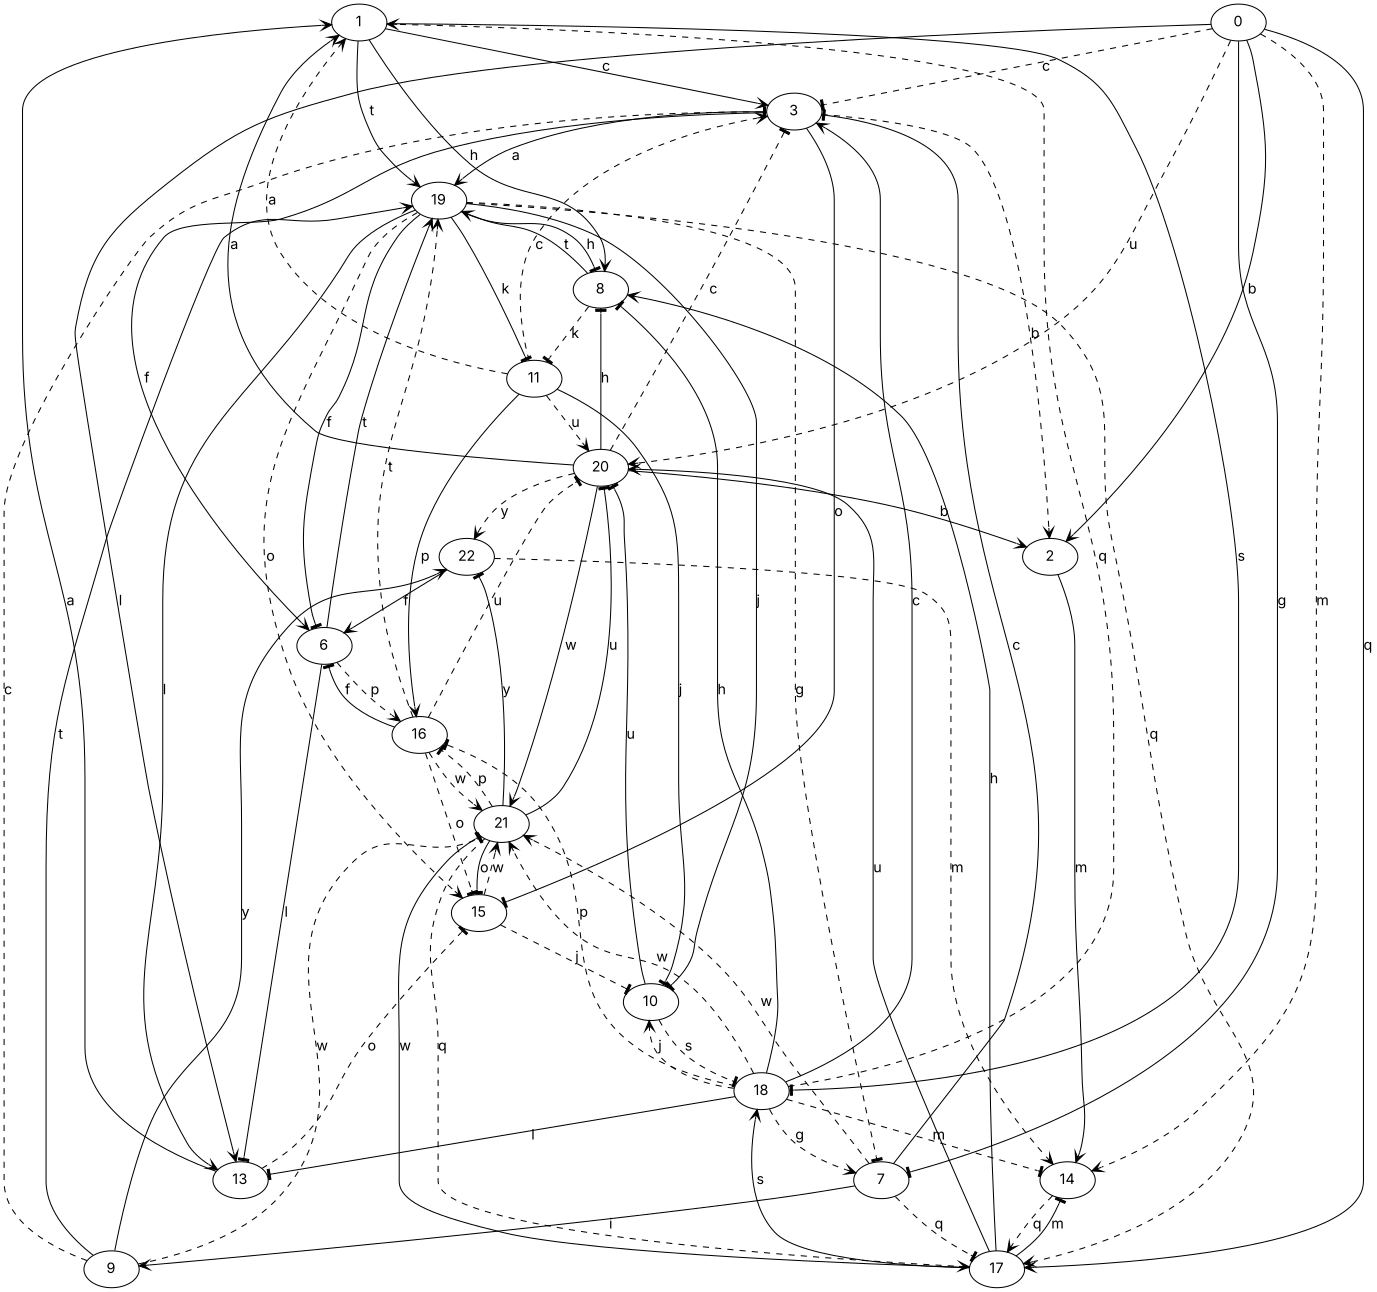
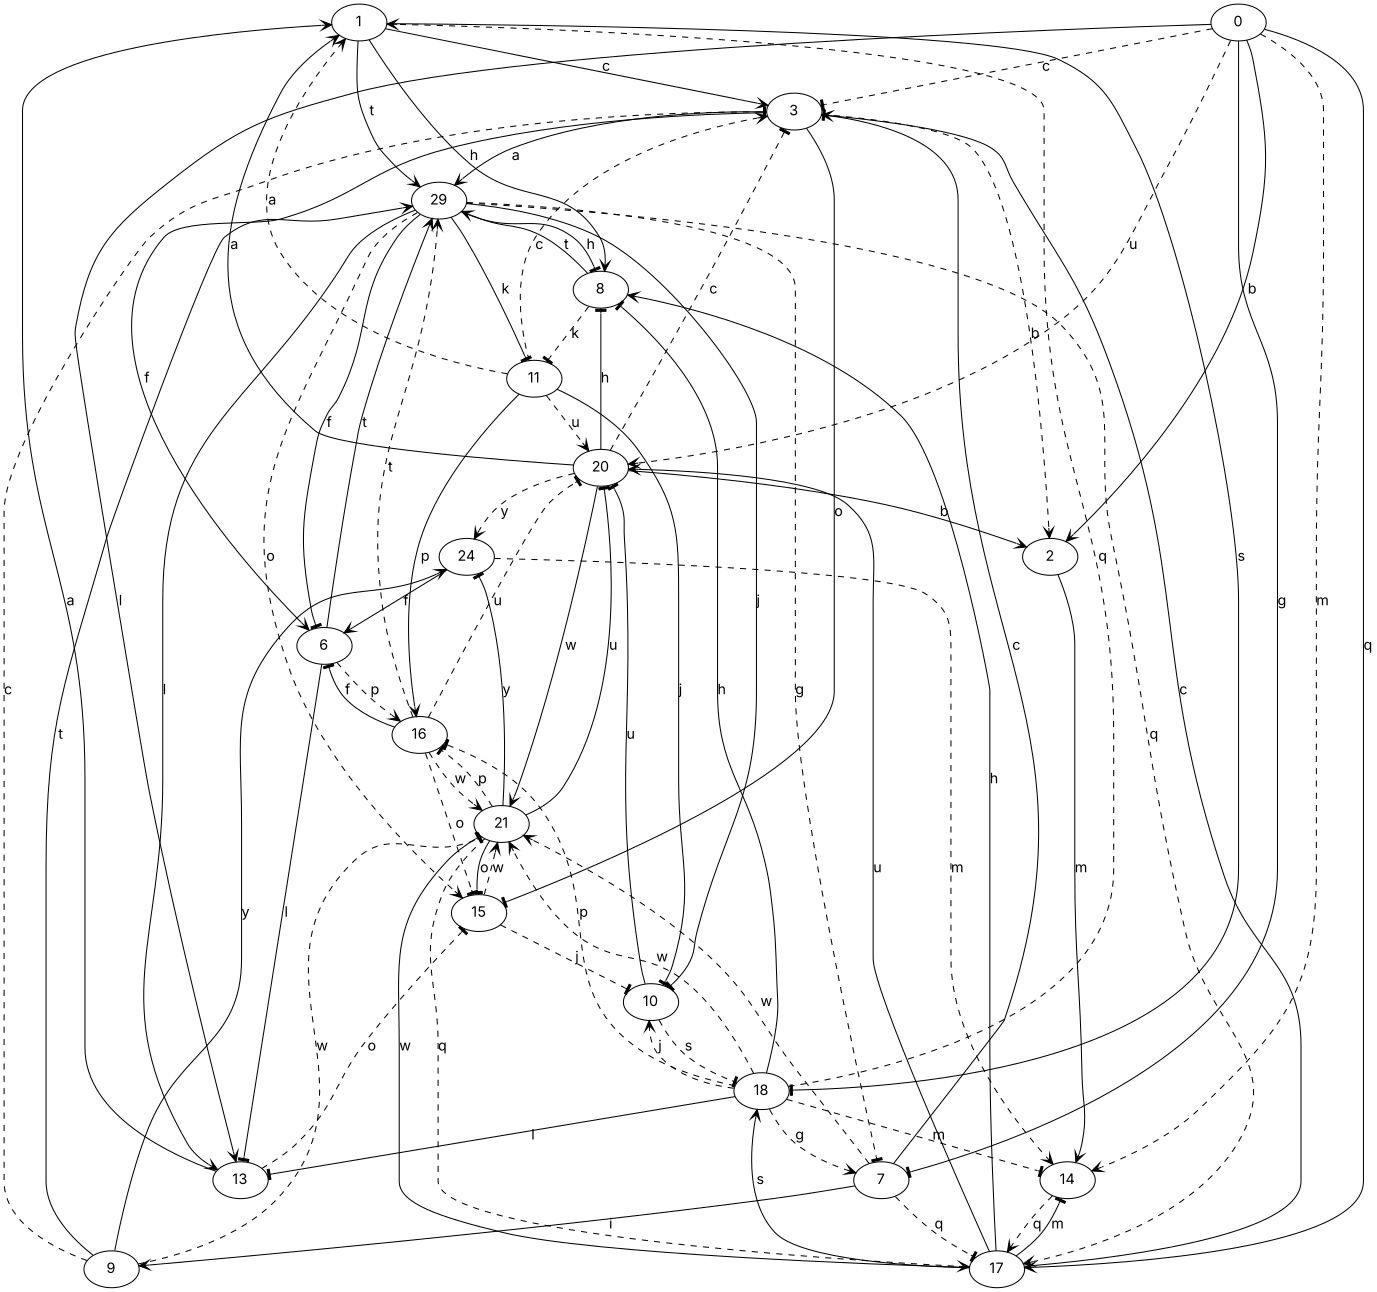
  strict digraph {
    fontname=Inter
    node [fontname=Inter]
    edge [arrowhead=vee fontname=Inter style=solid]
    1
    3
    8
    18
-   19
+   19 [label=29]
    2
    6
    15
    11
    7
    13
    14
    16
    21
    10
    17
    0
    20
    9
-   22
+   22 [label=24]
    1 -> 3 [label=c]
    1 -> 8 [label=h]
    1 -> 18 [arrowhead=tee label=s]
    1 -> 19 [label=t]
    3 -> 19 [label=a]
    3 -> 2 [label=b style=dashed]
    3 -> 6 [label=f]
    3 -> 15 [arrowhead=tee label=o]
    8 -> 19 [label=t]
    8 -> 11 [arrowhead=tee label=k style=dashed]
    18 -> 1 [label=q style=dashed]
    18 -> 8 [arrowhead=tee label=h]
    18 -> 7 [label=g style=dashed]
    18 -> 13 [arrowhead=tee label=l]
    18 -> 14 [arrowhead=tee label=m style=dashed]
    18 -> 16 [arrowhead=tee label=p style=dashed]
    18 -> 21 [label=w style=dashed]
    18 -> 10 [label=j style=dashed]
    19 -> 8 [arrowhead=tee label=h]
    19 -> 6 [arrowhead=tee label=f]
    19 -> 15 [label=o style=dashed]
    19 -> 11 [arrowhead=tee label=k]
    19 -> 7 [arrowhead=tee label=g style=dashed]
    19 -> 13 [label=l]
    19 -> 10 [arrowhead=tee label=j]
    19 -> 17 [label=q style=dashed]
    2 -> 14 [label=m]
    6 -> 19 [label=t]
    6 -> 13 [arrowhead=tee label=l]
    6 -> 16 [label=p style=dashed]
    15 -> 21 [label=w style=dashed]
    15 -> 10 [arrowhead=tee label=j style=dashed]
    11 -> 1 [label=a style=dashed]
    11 -> 3 [label=c style=dashed]
    11 -> 16 [label=p]
    11 -> 10 [arrowhead=tee label=j]
    11 -> 20 [label=u style=dashed]
    7 -> 3 [arrowhead=tee label=c]
    7 -> 21 [label=w style=dashed]
    7 -> 17 [arrowhead=tee label=q style=dashed]
    7 -> 9 [label=i]
    13 -> 1 [label=a]
    13 -> 15 [arrowhead=tee label=o style=dashed]
    14 -> 17 [label=q style=dashed]
    16 -> 19 [label=t style=dashed]
    16 -> 6 [arrowhead=tee label=f]
    16 -> 15 [arrowhead=tee label=o style=dashed]
    16 -> 21 [label=w style=dashed]
    16 -> 20 [arrowhead=tee label=u style=dashed]
    21 -> 15 [arrowhead=tee label=o]
    21 -> 16 [arrowhead=tee label=p style=dashed]
    21 -> 17 [label=q style=dashed]
    21 -> 20 [arrowhead=tee label=u]
    21 -> 22 [arrowhead=tee label=y]
    10 -> 18 [arrowhead=tee label=s style=dashed]
    10 -> 20 [arrowhead=tee label=u]
-   18 -> 3 [label=c]
+   17 -> 3 [label=c]
    17 -> 8 [label=h]
    17 -> 18 [label=s]
    17 -> 14 [arrowhead=tee label=m]
    17 -> 21 [arrowhead=tee label=w]
    17 -> 20 [label=u]
    0 -> 3 [arrowhead=tee label=c style=dashed]
    0 -> 2 [label=b]
    0 -> 7 [arrowhead=tee label=g]
    0 -> 13 [label=l]
    0 -> 14 [label=m style=dashed]
    0 -> 17 [label=q]
    0 -> 20 [label=u style=dashed]
    20 -> 1 [label=a]
    20 -> 3 [arrowhead=tee label=c style=dashed]
    20 -> 8 [arrowhead=tee label=h]
    20 -> 2 [label=b]
    20 -> 21 [label=w]
    20 -> 22 [label=y style=dashed]
    9 -> 3 [arrowhead=tee label=c style=dashed]
    9 -> 19 [label=t]
    9 -> 21 [arrowhead=tee label=w style=dashed]
    9 -> 22 [label=y]
    22 -> 6 [label=f]
    22 -> 14 [label=m style=dashed]
  }
